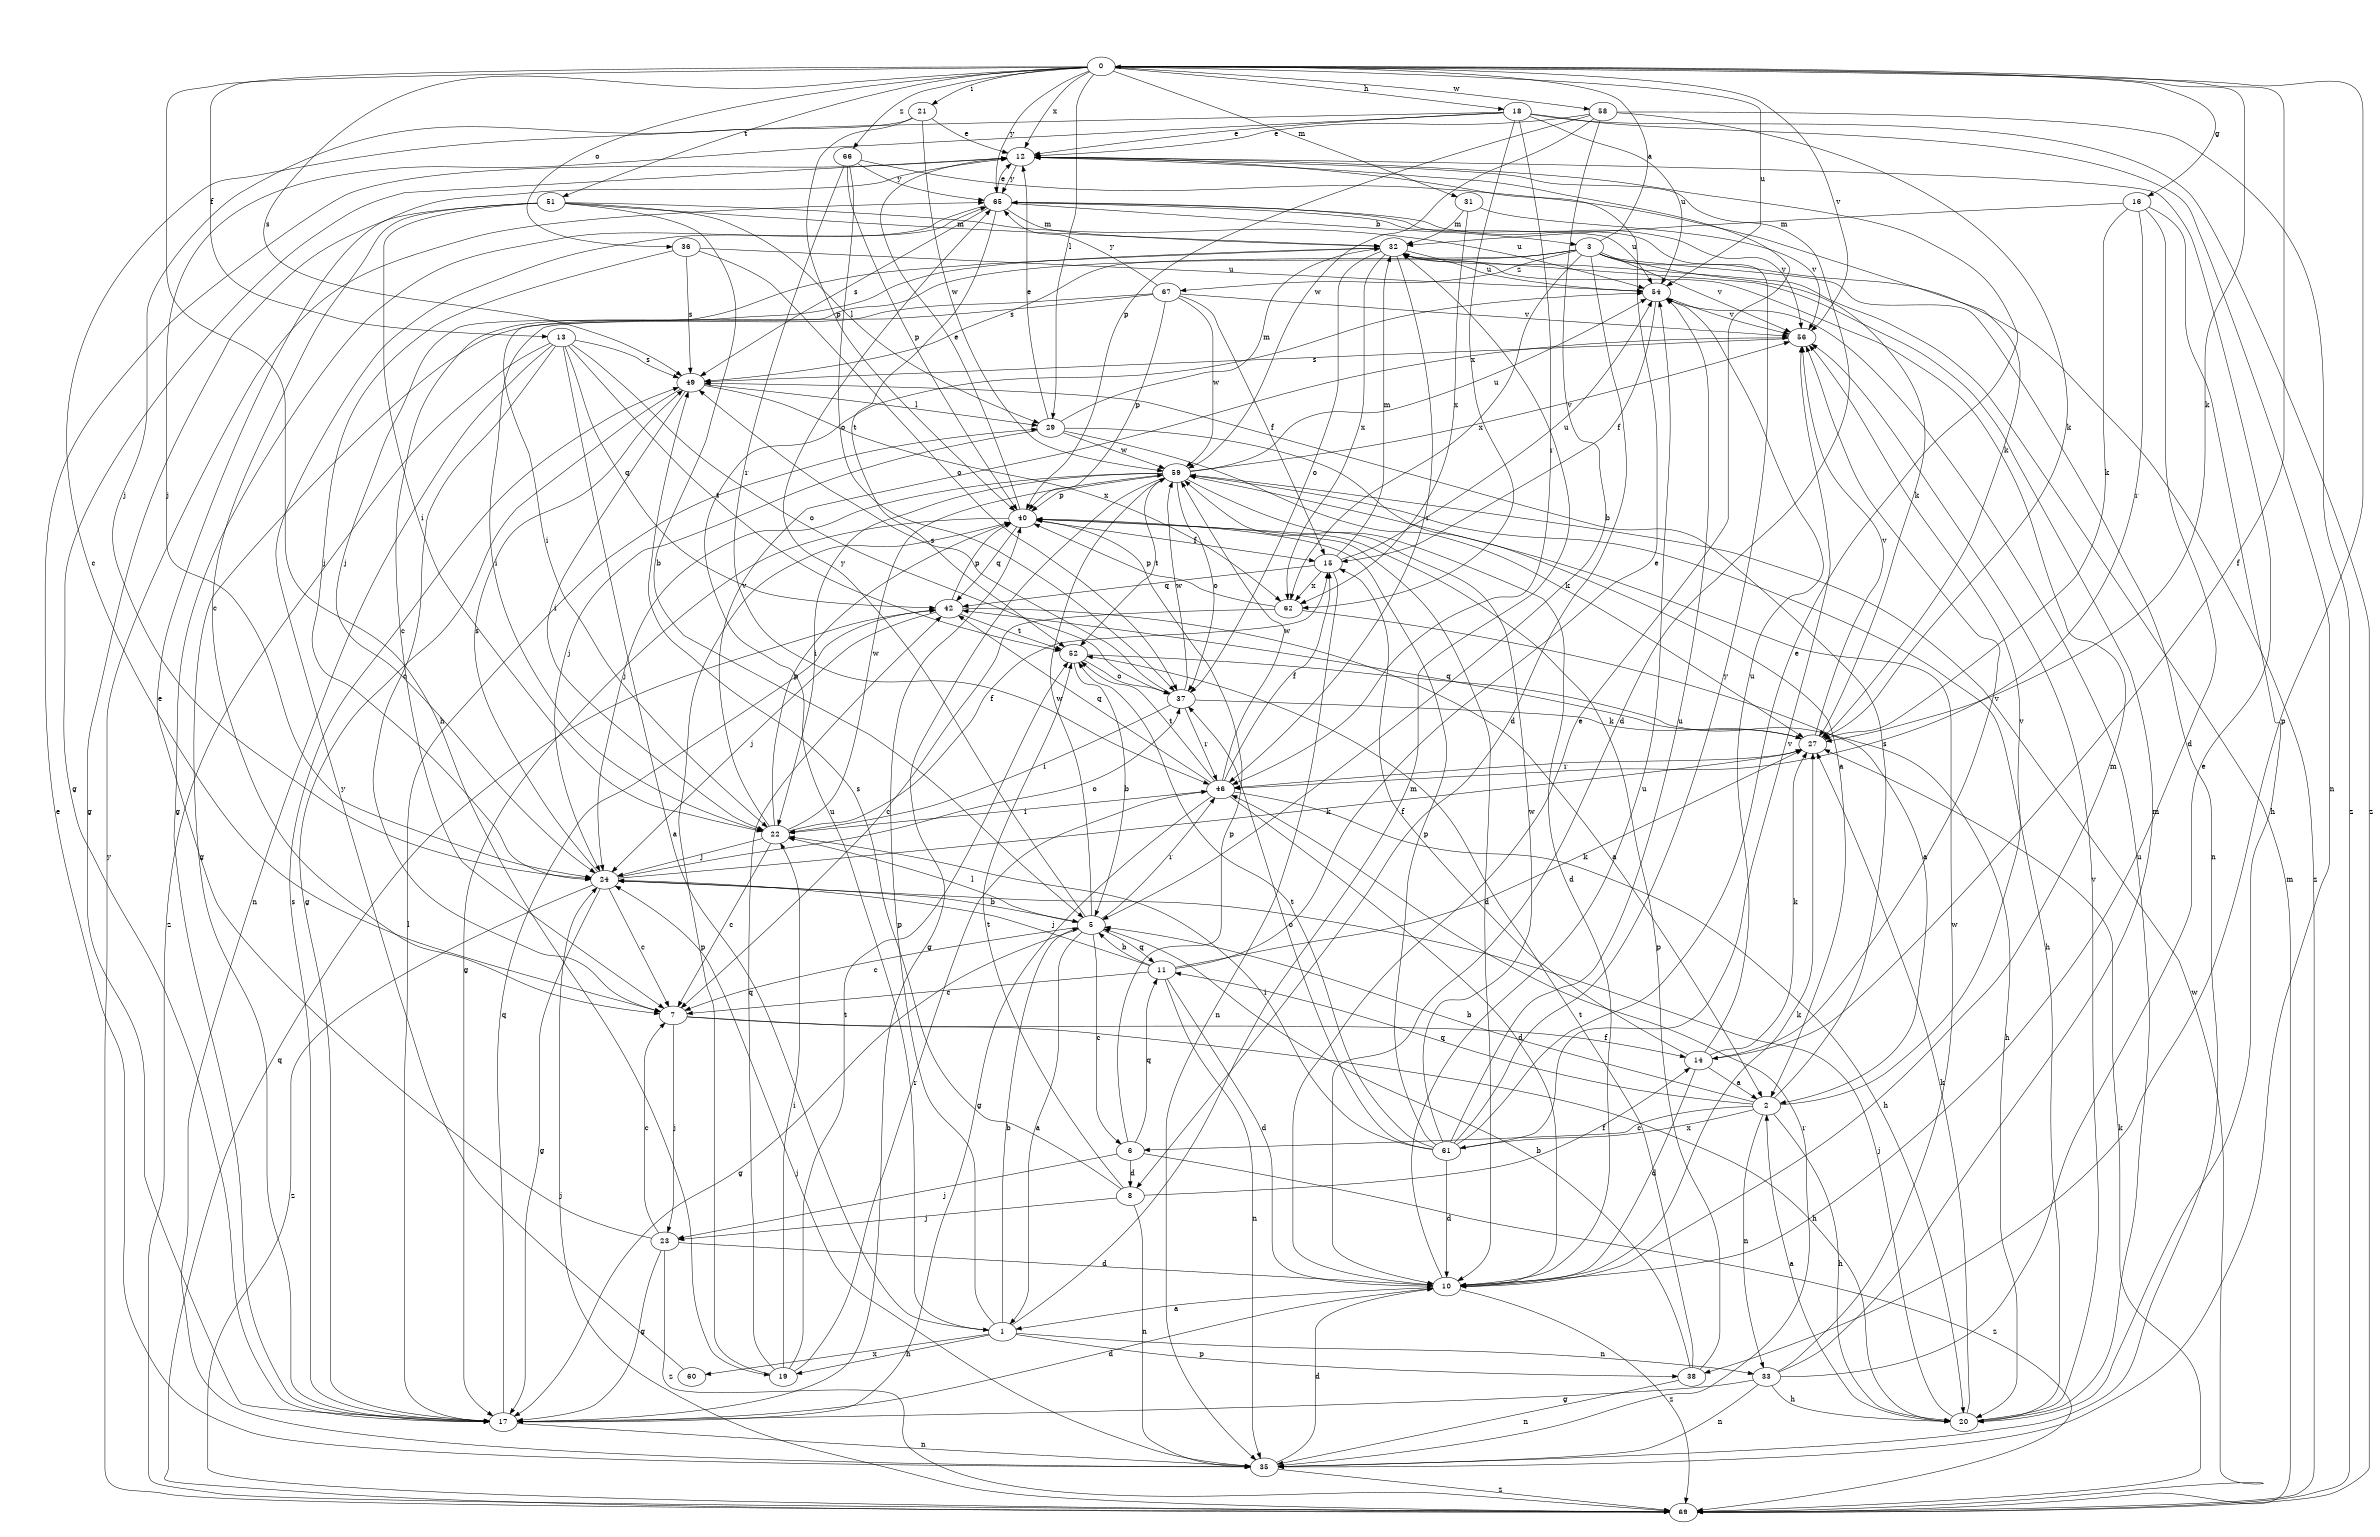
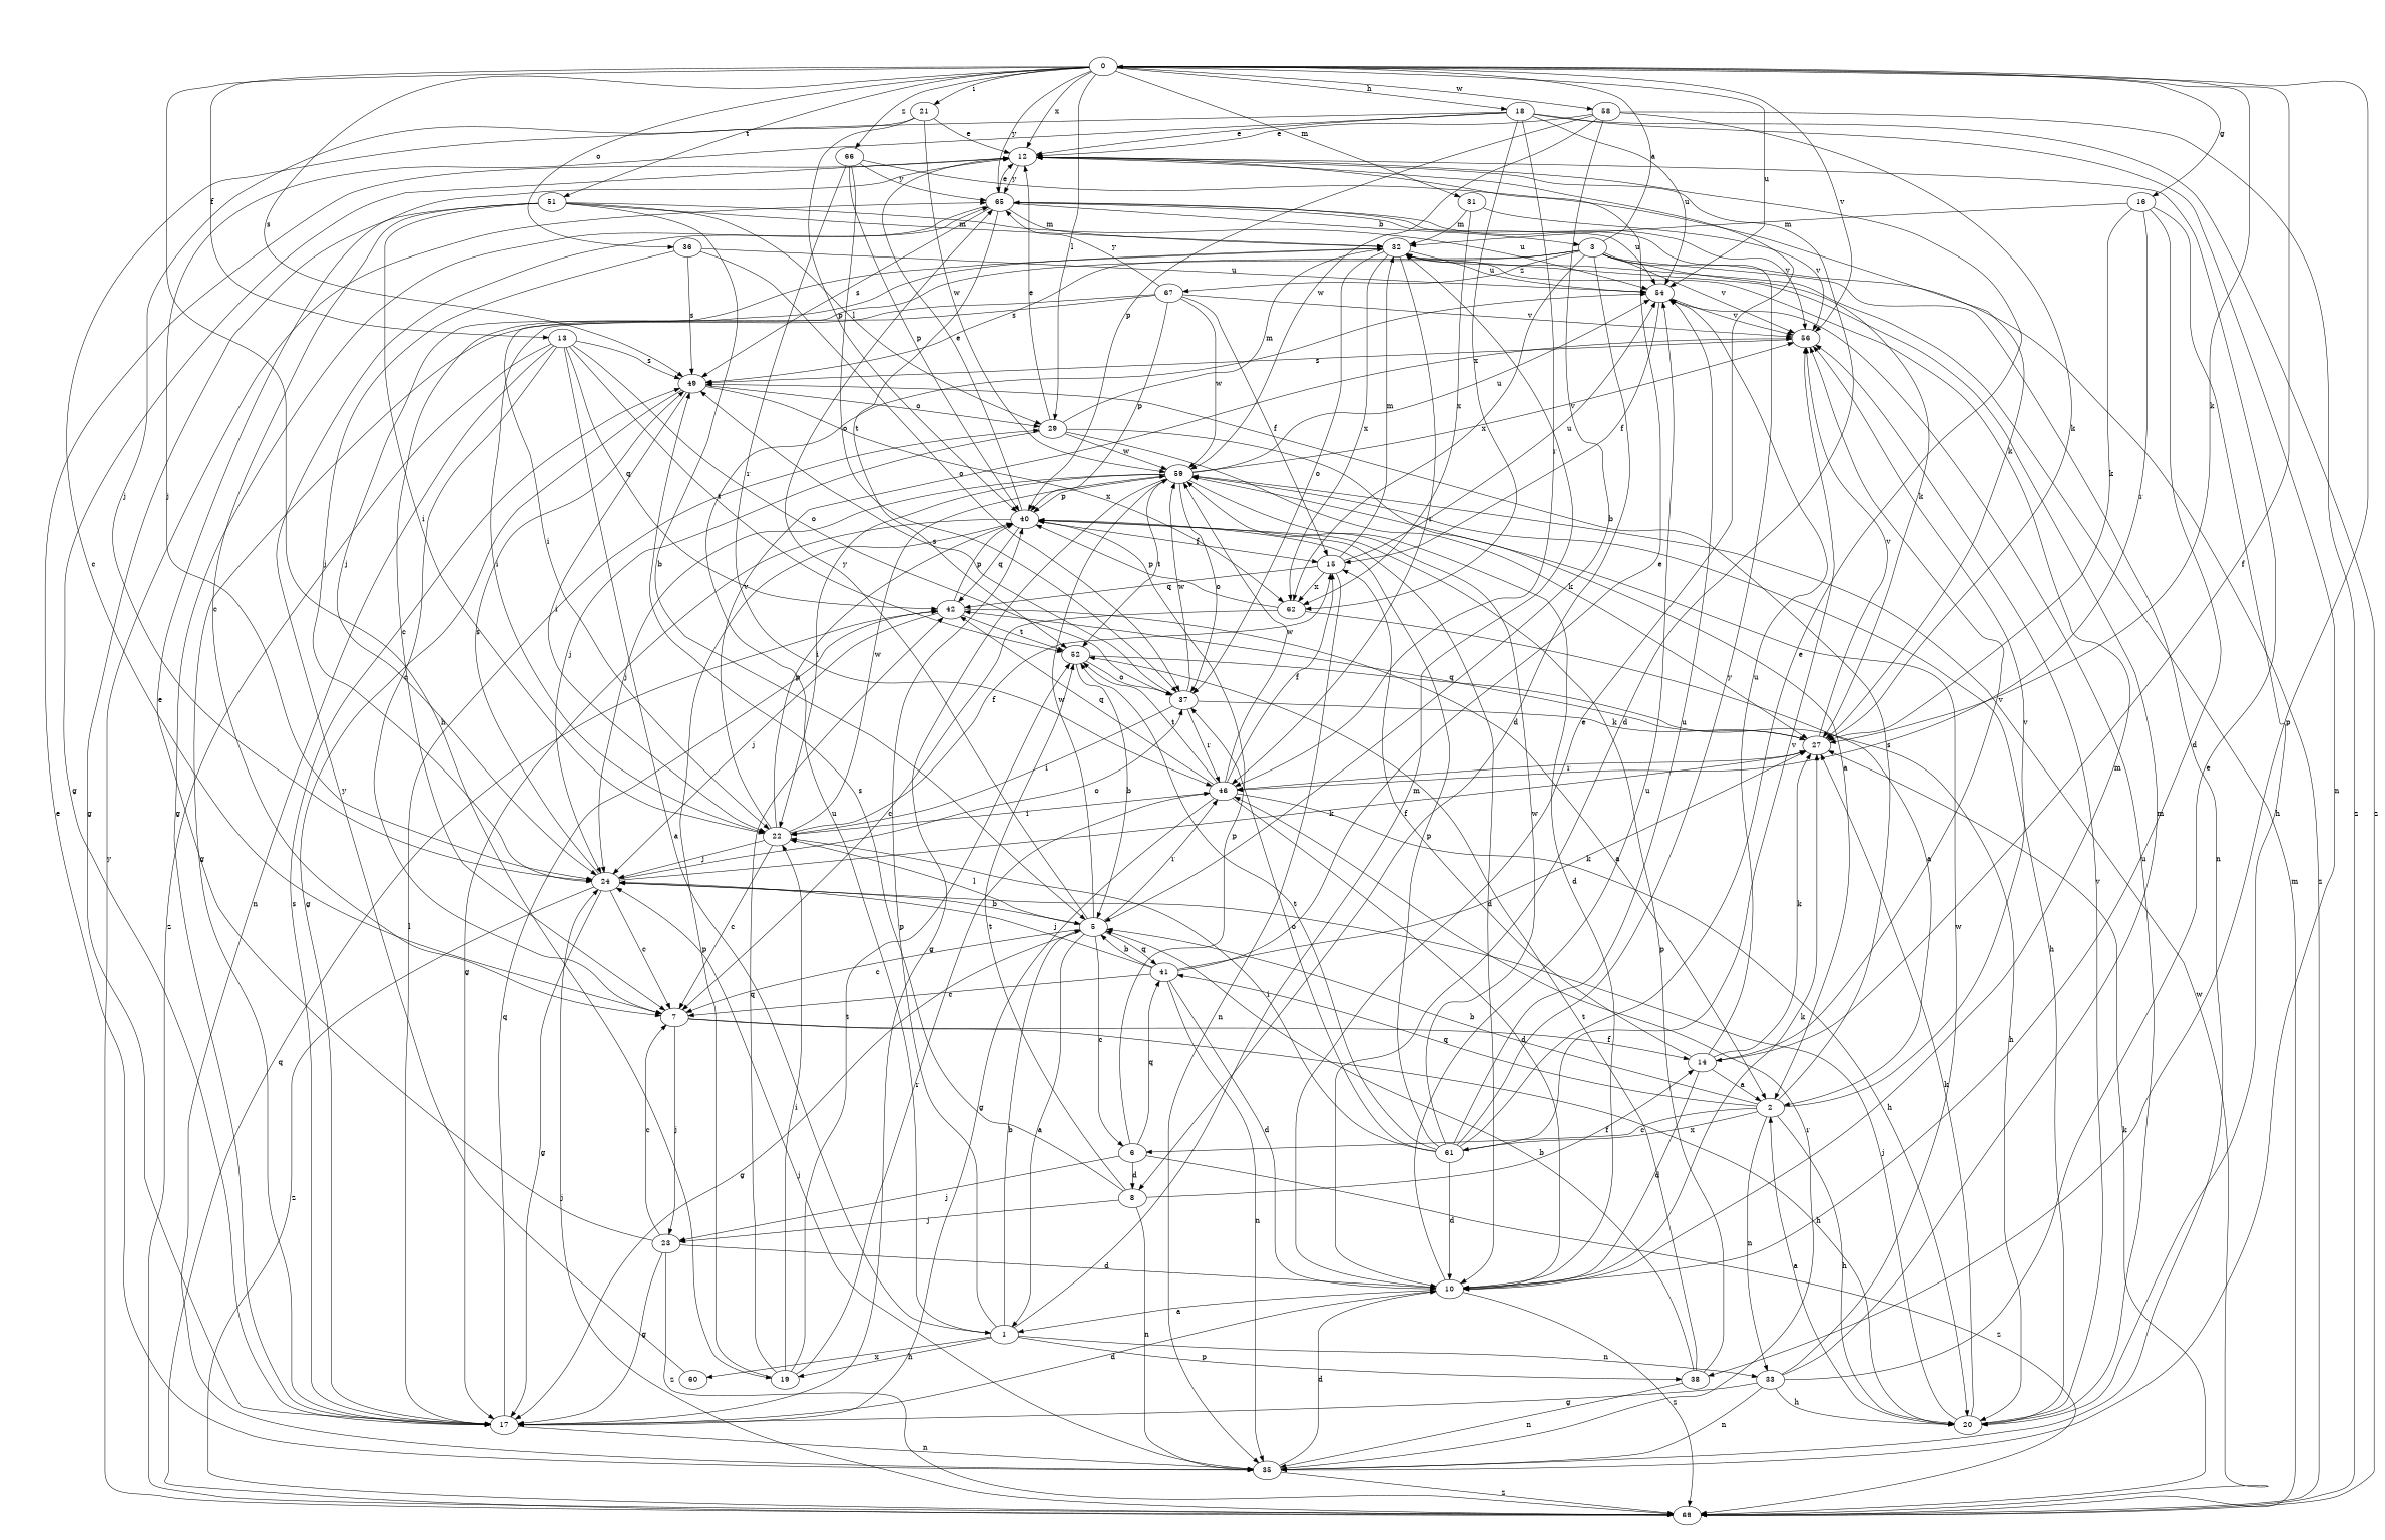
  strict digraph {
    0
    12
    13
    14
    16
    18
    19
    21
    27
    29
    31
    36
    38
    49
    51
    54
    56
    58
    65
    66
    3
    8
    22
    35
    62
    67
    69
    17
    10
    1
    7
    52
    37
    42
    2
    15
    32
    20
    46
    24
    40
    59
    5
    33
    60
    6
-   41 [label=11]
+   41
    61
    23
    0 -> 12 [label=x]
    0 -> 13 [label=f]
    0 -> 14 [label=f]
    0 -> 16 [label=g]
    0 -> 18 [label=h]
    0 -> 19 [label=h]
    0 -> 21 [label=i]
    0 -> 27 [label=k]
    0 -> 29 [label=l]
    0 -> 31 [label=m]
    0 -> 36 [label=o]
    0 -> 38 [label=p]
    0 -> 49 [label=s]
    0 -> 51 [label=t]
    0 -> 54 [label=u]
    0 -> 56 [label=v]
    0 -> 58 [label=w]
    0 -> 65 [label=y]
    0 -> 66 [label=z]
    12 -> 65 [label=y]
    12 -> 17 [label=g]
    12 -> 10 [label=d]
    13 -> 49 [label=s]
    13 -> 35 [label=n]
    13 -> 69 [label=z]
    13 -> 1 [label=a]
    13 -> 7 [label=c]
    13 -> 52 [label=t]
    13 -> 37 [label=o]
    13 -> 42 [label=q]
    14 -> 27 [label=k]
    14 -> 54 [label=u]
    14 -> 56 [label=v]
    14 -> 10 [label=d]
    14 -> 2 [label=a]
    14 -> 15 [label=f]
    16 -> 27 [label=k]
    16 -> 10 [label=d]
    16 -> 32 [label=m]
    16 -> 20 [label=h]
    16 -> 46 [label=r]
    18 -> 12 [label=e]
    18 -> 54 [label=u]
    18 -> 35 [label=n]
    18 -> 62 [label=x]
    18 -> 69 [label=z]
    18 -> 7 [label=c]
    18 -> 46 [label=r]
    18 -> 24 [label=j]
    19 -> 22 [label=i]
    19 -> 52 [label=t]
    19 -> 42 [label=q]
    19 -> 46 [label=r]
    19 -> 40 [label=p]
    21 -> 12 [label=e]
    21 -> 24 [label=j]
    21 -> 40 [label=p]
    21 -> 59 [label=w]
    27 -> 56 [label=v]
    27 -> 42 [label=q]
    27 -> 46 [label=r]
    29 -> 12 [label=e]
    29 -> 27 [label=k]
    29 -> 2 [label=a]
    29 -> 32 [label=m]
    29 -> 24 [label=j]
    29 -> 59 [label=w]
    31 -> 56 [label=v]
    31 -> 62 [label=x]
    31 -> 32 [label=m]
    36 -> 49 [label=s]
    36 -> 54 [label=u]
    36 -> 37 [label=o]
    36 -> 24 [label=j]
    38 -> 35 [label=n]
    38 -> 52 [label=t]
    38 -> 40 [label=p]
    38 -> 5 [label=b]
-   49 -> 29 [label=l]
+   49 -> 29 [label=o]
    49 -> 22 [label=i]
    49 -> 62 [label=x]
    49 -> 17 [label=g]
    51 -> 29 [label=l]
    51 -> 54 [label=u]
    51 -> 22 [label=i]
    51 -> 17 [label=g]
    51 -> 7 [label=c]
    51 -> 32 [label=m]
    51 -> 5 [label=b]
    54 -> 56 [label=v]
    54 -> 15 [label=f]
    56 -> 49 [label=s]
    58 -> 12 [label=e]
    58 -> 27 [label=k]
    58 -> 69 [label=z]
    58 -> 40 [label=p]
    58 -> 59 [label=w]
    58 -> 5 [label=b]
    65 -> 12 [label=e]
    65 -> 49 [label=s]
    65 -> 54 [label=u]
    65 -> 56 [label=v]
    65 -> 3 [label=b]
    65 -> 17 [label=g]
    65 -> 52 [label=t]
    65 -> 32 [label=m]
    66 -> 27 [label=k]
    66 -> 65 [label=y]
    66 -> 37 [label=o]
    66 -> 46 [label=r]
    66 -> 40 [label=p]
    3 -> 0 [label=a]
    3 -> 27 [label=k]
    3 -> 49 [label=s]
    3 -> 56 [label=v]
    3 -> 8 [label=d]
    3 -> 22 [label=i]
    3 -> 35 [label=n]
    3 -> 62 [label=x]
    3 -> 67 [label=z]
    3 -> 69 [label=z]
    8 -> 14 [label=f]
    8 -> 49 [label=s]
    8 -> 35 [label=n]
    8 -> 52 [label=t]
    8 -> 23 [label=j]
    22 -> 56 [label=v]
    22 -> 7 [label=c]
    22 -> 15 [label=f]
    22 -> 24 [label=j]
    22 -> 40 [label=p]
    22 -> 59 [label=w]
    35 -> 12 [label=e]
    35 -> 69 [label=z]
    35 -> 10 [label=d]
    35 -> 46 [label=r]
    35 -> 24 [label=j]
    62 -> 7 [label=c]
    62 -> 2 [label=a]
    62 -> 40 [label=p]
    67 -> 56 [label=v]
    67 -> 65 [label=y]
    67 -> 22 [label=i]
    67 -> 17 [label=g]
    67 -> 15 [label=f]
    67 -> 40 [label=p]
    67 -> 59 [label=w]
    69 -> 27 [label=k]
    69 -> 65 [label=y]
    69 -> 42 [label=q]
    69 -> 32 [label=m]
    69 -> 24 [label=j]
    69 -> 59 [label=w]
    17 -> 29 [label=l]
    17 -> 49 [label=s]
    17 -> 35 [label=n]
    17 -> 10 [label=d]
    17 -> 42 [label=q]
    10 -> 12 [label=e]
    10 -> 27 [label=k]
    10 -> 54 [label=u]
    10 -> 69 [label=z]
    10 -> 1 [label=a]
    10 -> 32 [label=m]
    1 -> 19 [label=h]
    1 -> 38 [label=p]
    1 -> 54 [label=u]
    1 -> 32 [label=m]
    1 -> 40 [label=p]
    1 -> 5 [label=b]
    1 -> 33 [label=n]
    1 -> 60 [label=x]
    7 -> 14 [label=f]
    7 -> 20 [label=h]
    7 -> 23 [label=j]
    52 -> 37 [label=o]
    52 -> 20 [label=h]
    52 -> 5 [label=b]
    37 -> 27 [label=k]
    37 -> 49 [label=s]
    37 -> 22 [label=i]
    37 -> 46 [label=r]
    37 -> 59 [label=w]
    42 -> 52 [label=t]
    42 -> 2 [label=a]
    42 -> 24 [label=j]
    42 -> 40 [label=p]
    2 -> 49 [label=s]
    2 -> 56 [label=v]
    2 -> 20 [label=h]
    2 -> 5 [label=b]
    2 -> 33 [label=n]
    2 -> 6 [label=c]
    2 -> 41 [label=q]
    2 -> 61 [label=x]
    15 -> 54 [label=u]
    15 -> 35 [label=n]
    15 -> 62 [label=x]
    15 -> 42 [label=q]
    15 -> 32 [label=m]
    32 -> 54 [label=u]
    32 -> 62 [label=x]
    32 -> 7 [label=c]
    32 -> 37 [label=o]
    32 -> 46 [label=r]
    32 -> 24 [label=j]
    20 -> 27 [label=k]
    20 -> 54 [label=u]
    20 -> 56 [label=v]
    20 -> 2 [label=a]
    20 -> 24 [label=j]
    46 -> 22 [label=i]
    46 -> 17 [label=g]
    46 -> 10 [label=d]
    46 -> 52 [label=t]
    46 -> 42 [label=q]
    46 -> 15 [label=f]
    46 -> 20 [label=h]
    46 -> 59 [label=w]
    24 -> 27 [label=k]
    24 -> 49 [label=s]
    24 -> 69 [label=z]
    24 -> 17 [label=g]
    24 -> 7 [label=c]
    24 -> 37 [label=o]
    24 -> 5 [label=b]
    40 -> 12 [label=e]
    40 -> 17 [label=g]
    40 -> 10 [label=d]
    40 -> 42 [label=q]
    40 -> 15 [label=f]
    59 -> 54 [label=u]
    59 -> 56 [label=v]
    59 -> 22 [label=i]
    59 -> 17 [label=g]
    59 -> 10 [label=d]
    59 -> 52 [label=t]
    59 -> 37 [label=o]
    59 -> 20 [label=h]
    59 -> 24 [label=j]
    59 -> 40 [label=p]
    5 -> 65 [label=y]
    5 -> 22 [label=l]
    5 -> 17 [label=g]
    5 -> 1 [label=a]
    5 -> 7 [label=c]
    5 -> 46 [label=r]
    5 -> 59 [label=w]
    5 -> 6 [label=c]
    5 -> 41 [label=q]
    33 -> 12 [label=e]
    33 -> 35 [label=n]
    33 -> 17 [label=g]
    33 -> 32 [label=m]
    33 -> 20 [label=h]
    33 -> 59 [label=w]
    60 -> 65 [label=y]
    6 -> 8 [label=d]
    6 -> 69 [label=z]
    6 -> 40 [label=p]
    6 -> 41 [label=q]
    6 -> 23 [label=j]
    41 -> 12 [label=e]
    41 -> 27 [label=k]
    41 -> 35 [label=n]
    41 -> 10 [label=d]
    41 -> 7 [label=c]
    41 -> 24 [label=j]
    41 -> 5 [label=b]
    61 -> 12 [label=e]
    61 -> 54 [label=u]
    61 -> 56 [label=v]
    61 -> 65 [label=y]
    61 -> 22 [label=i]
    61 -> 10 [label=d]
    61 -> 52 [label=t]
    61 -> 37 [label=o]
    61 -> 40 [label=p]
    61 -> 59 [label=w]
    23 -> 12 [label=e]
    23 -> 69 [label=z]
    23 -> 17 [label=g]
    23 -> 10 [label=d]
    23 -> 7 [label=c]
  }
